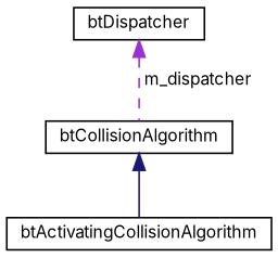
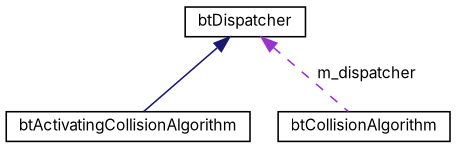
  digraph {
    fontname=Inter
    node [color=black fillcolor=white fontname=Inter fontsize=10 shape=record style=filled]
    edge [dir=back fontname=Inter fontsize=10 labelfontname=Helvetica labelfontsize=10]
    n1 [height=0.2 label=btActivatingCollisionAlgorithm width=0.4]
    n2 [height=0.2 label=btCollisionAlgorithm width=0.4]
    n3 [height=0.2 label=btDispatcher width=0.4]
-   n2 -> n1 [color=midnightblue style=solid]
+   n3 -> n1 [color=midnightblue style=solid]
    n3 -> n2 [color=darkorchid3 label=" m_dispatcher" style=dashed]
  }
